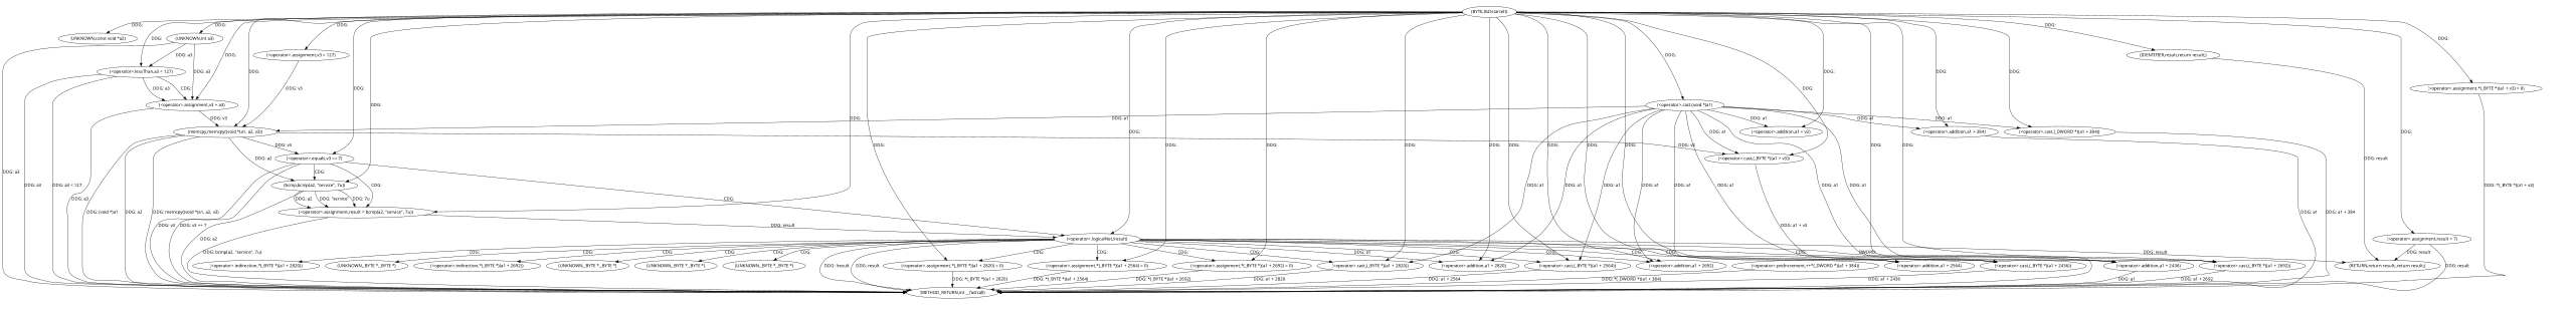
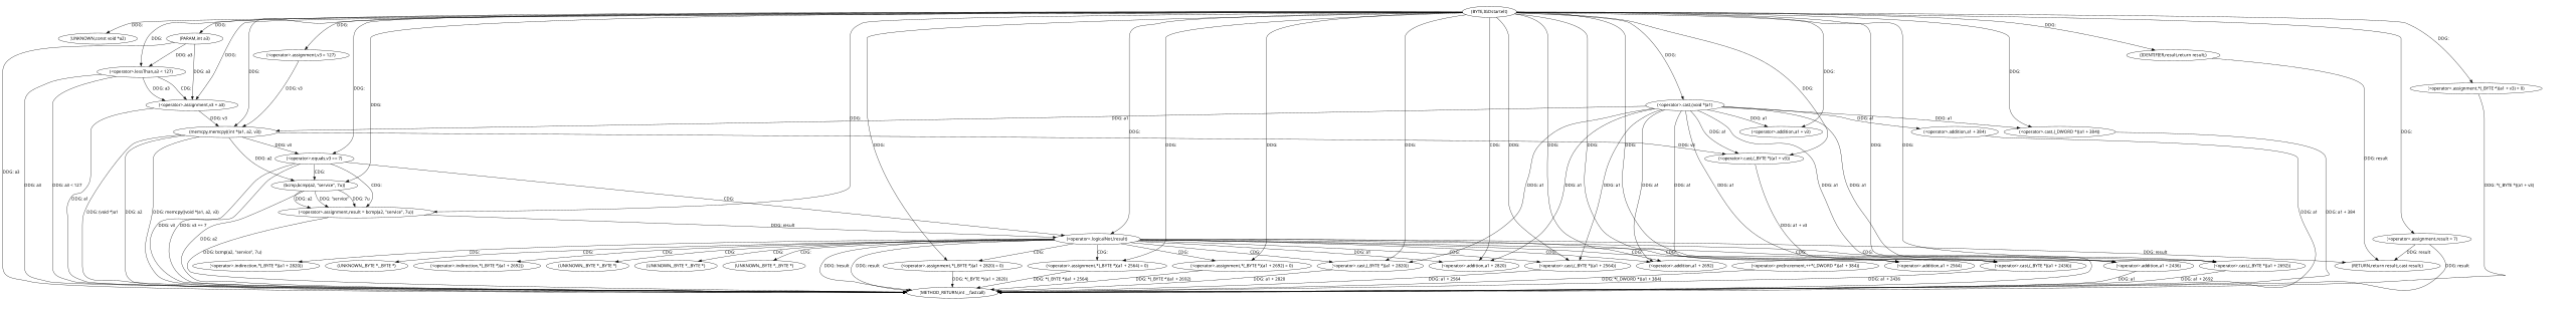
  digraph {
    fontname="Noto Sans"
    node [fontname="Noto Sans"]
    edge [fontname="Noto Sans"]
    n1 [label="(BYTE,IGDstartelt)"]
    n2 [label="(UNKNOWN,const void *a2)"]
-   n3 [label="(UNKNOWN,int a3)"]
+   n3 [label="(PARAM,int a3)"]
    n4 [label="(<operator>.assignment,v3 = 127)"]
    n5 [label="(<operator>.lessThan,a3 < 127)"]
    n6 [label="(<operator>.assignment,v3 = a3)"]
-   n7 [label="(memcpy,memcpy((void *)a1, a2, v3))"]
+   n7 [label="(memcpy,memcpy((int *)a1, a2, v3))"]
    n8 [label="(<operator>.cast,(void *)a1)"]
    n9 [label="(<operator>.assignment,result = 7)"]
    n10 [label="(<operator>.assignment,*(_BYTE *)(a1 + v3) = 0)"]
    n11 [label="(<operator>.cast,(_BYTE *)(a1 + v3))"]
    n12 [label="(<operator>.addition,a1 + v3)"]
    n13 [label="(<operator>.cast,(_DWORD *)(a1 + 384))"]
    n14 [label="(<operator>.addition,a1 + 384)"]
    n15 [label="(<operator>.equals,v3 == 7)"]
    n16 [label="(<operator>.assignment,result = bcmp(a2, \"service\", 7u))"]
    n17 [label="(bcmp,bcmp(a2, \"service\", 7u))"]
    n18 [label="(<operator>.logicalNot,!result)"]
    n19 [label="(<operator>.assignment,*(_BYTE *)(a1 + 2820) = 0)"]
    n20 [label="(<operator>.cast,(_BYTE *)(a1 + 2820))"]
    n21 [label="(<operator>.addition,a1 + 2820)"]
    n22 [label="(<operator>.assignment,*(_BYTE *)(a1 + 2692) = 0)"]
    n23 [label="(<operator>.cast,(_BYTE *)(a1 + 2692))"]
    n24 [label="(<operator>.addition,a1 + 2692)"]
    n25 [label="(<operator>.assignment,*(_BYTE *)(a1 + 2564) = 0)"]
    n26 [label="(<operator>.cast,(_BYTE *)(a1 + 2564))"]
    n27 [label="(<operator>.addition,a1 + 2564)"]
    n28 [label="(<operator>.cast,(_BYTE *)(a1 + 2436))"]
    n29 [label="(<operator>.addition,a1 + 2436)"]
    n30 [label="(IDENTIFIER,result,return result;)"]
    n31 [label="(METHOD_RETURN,int __fastcall)"]
-   n32 [label="(RETURN,return result;,return result;)"]
+   n32 [label="(RETURN,return result;,cast result;)"]
    n33 [label="(<operator>.indirection,*(_BYTE *)(a1 + 2820))"]
    n34 [label="(UNKNOWN,_BYTE *,_BYTE *)"]
    n35 [label="(<operator>.indirection,*(_BYTE *)(a1 + 2692))"]
    n36 [label="(UNKNOWN,_BYTE *,_BYTE *)"]
    n37 [label="(UNKNOWN,_BYTE *,_BYTE *)"]
    n38 [label="(UNKNOWN,_BYTE *,_BYTE *)"]
    n39 [label="(<operator>.preIncrement,++*(_DWORD *)(a1 + 384))"]
    n1 -> n2 [label="DDG: "]
    n1 -> n3 [label="DDG: "]
    n1 -> n4 [label="DDG: "]
    n1 -> n5 [label="DDG: "]
    n1 -> n6 [label="DDG: "]
    n1 -> n7 [label="DDG: "]
    n1 -> n8 [label="DDG: "]
    n1 -> n9 [label="DDG: "]
    n1 -> n10 [label="DDG: "]
    n1 -> n11 [label="DDG: "]
    n1 -> n12 [label="DDG: "]
    n1 -> n13 [label="DDG: "]
-   n1 -> n14 [label="DDG: "]
    n1 -> n15 [label="DDG: "]
    n1 -> n16 [label="DDG: "]
    n1 -> n17 [label="DDG: "]
    n1 -> n18 [label="DDG: "]
    n1 -> n19 [label="DDG: "]
    n1 -> n20 [label="DDG: "]
-   n1 -> n21 [label="DDG: "]
+   n1 -> n21 [label="CDG: "]
    n1 -> n22 [label="DDG: "]
    n1 -> n23 [label="DDG: "]
    n1 -> n24 [label="DDG: "]
    n1 -> n25 [label="DDG: "]
    n1 -> n26 [label="DDG: "]
    n1 -> n27 [label="DDG: "]
    n1 -> n28 [label="DDG: "]
    n1 -> n29 [label="DDG: "]
    n1 -> n30 [label="DDG: "]
    n3 -> n5 [label="DDG: a3"]
    n3 -> n6 [label="DDG: a3"]
    n3 -> n31 [label="DDG: a3"]
    n4 -> n7 [label="DDG: v3"]
    n5 -> n6 [label="DDG: a3"]
    n5 -> n6 [label="CDG: "]
    n5 -> n31 [label="DDG: a3"]
    n5 -> n31 [label="DDG: a3 < 127"]
    n6 -> n7 [label="DDG: v3"]
-   n6 -> n31 [label="DDG: a3"]
+   n6 -> n31 [label="DDG: a1"]
    n7 -> n11 [label="DDG: v3"]
    n7 -> n15 [label="DDG: v3"]
    n7 -> n17 [label="DDG: a2"]
    n7 -> n31 [label="DDG: a2"]
    n7 -> n31 [label="DDG: memcpy((void *)a1, a2, v3)"]
    n7 -> n31 [label="DDG: (void *)a1"]
    n8 -> n7 [label="DDG: a1"]
    n8 -> n11 [label="DDG: a1"]
    n8 -> n12 [label="DDG: a1"]
    n8 -> n13 [label="DDG: a1"]
    n8 -> n14 [label="DDG: a1"]
    n8 -> n20 [label="DDG: a1"]
    n8 -> n21 [label="DDG: a1"]
    n8 -> n23 [label="DDG: a1"]
    n8 -> n24 [label="DDG: a1"]
    n8 -> n26 [label="DDG: a1"]
    n8 -> n27 [label="DDG: a1"]
    n8 -> n28 [label="DDG: a1"]
    n8 -> n29 [label="DDG: a1"]
    n9 -> n31 [label="DDG: result"]
    n9 -> n32 [label="DDG: result"]
    n10 -> n31 [label="DDG: *(_BYTE *)(a1 + v3)"]
    n11 -> n31 [label="DDG: a1 + v3"]
    n13 -> n31 [label="DDG: a1 + 384"]
    n14 -> n31 [label="DDG: a1"]
    n15 -> n16 [label="CDG: "]
    n15 -> n17 [label="CDG: "]
    n15 -> n18 [label="CDG: "]
    n15 -> n31 [label="DDG: v3 == 7"]
    n15 -> n31 [label="DDG: v3"]
    n16 -> n18 [label="DDG: result"]
    n16 -> n31 [label="DDG: bcmp(a2, \"service\", 7u)"]
    n17 -> n16 [label="DDG: a2"]
    n17 -> n16 [label="DDG: \"service\""]
    n17 -> n16 [label="DDG: 7u"]
    n17 -> n31 [label="DDG: a2"]
    n18 -> n19 [label="CDG: "]
    n18 -> n20 [label="CDG: "]
    n18 -> n21 [label="DDG: a1"]
    n18 -> n22 [label="CDG: "]
-   n18 -> n23 [label="DWORD: "]
+   n18 -> n23 [label="CDG: "]
    n18 -> n24 [label="CDG: "]
    n18 -> n25 [label="CDG: "]
    n18 -> n26 [label="CDG: "]
    n18 -> n27 [label="CDG: "]
    n18 -> n28 [label="CDG: "]
    n18 -> n29 [label="CDG: "]
    n18 -> n31 [label="DDG: result"]
    n18 -> n31 [label="DDG: !result"]
    n18 -> n32 [label="DDG: result"]
    n18 -> n33 [label="CDG: "]
    n18 -> n34 [label="CDG: "]
    n18 -> n35 [label="CDG: "]
    n18 -> n36 [label="CDG: "]
    n18 -> n37 [label="CDG: "]
    n18 -> n38 [label="CDG: "]
    n19 -> n31 [label="DDG: *(_BYTE *)(a1 + 2820)"]
    n20 -> n31 [label="DDG: a1 + 2820"]
    n22 -> n31 [label="DDG: *(_BYTE *)(a1 + 2692)"]
    n23 -> n31 [label="DDG: a1 + 2692"]
    n25 -> n31 [label="DDG: *(_BYTE *)(a1 + 2564)"]
    n26 -> n31 [label="DDG: a1 + 2564"]
    n28 -> n31 [label="DDG: a1 + 2436"]
    n29 -> n31 [label="DDG: a1"]
    n30 -> n32 [label="DDG: result"]
    n39 -> n31 [label="DDG: *(_DWORD *)(a1 + 384)"]
  }
